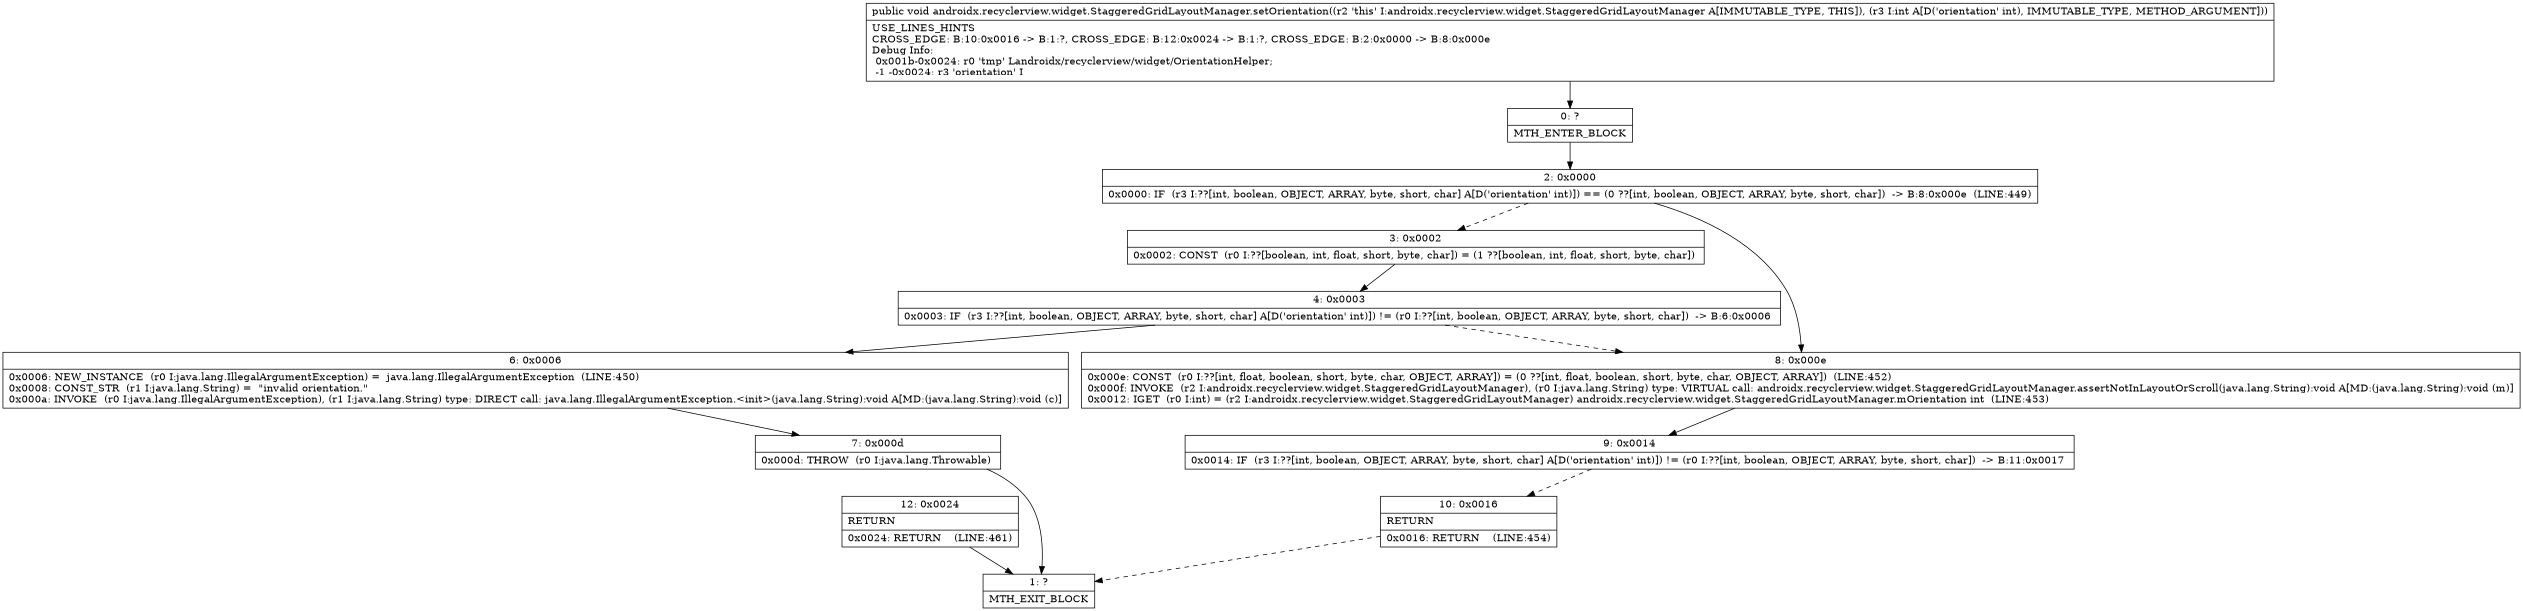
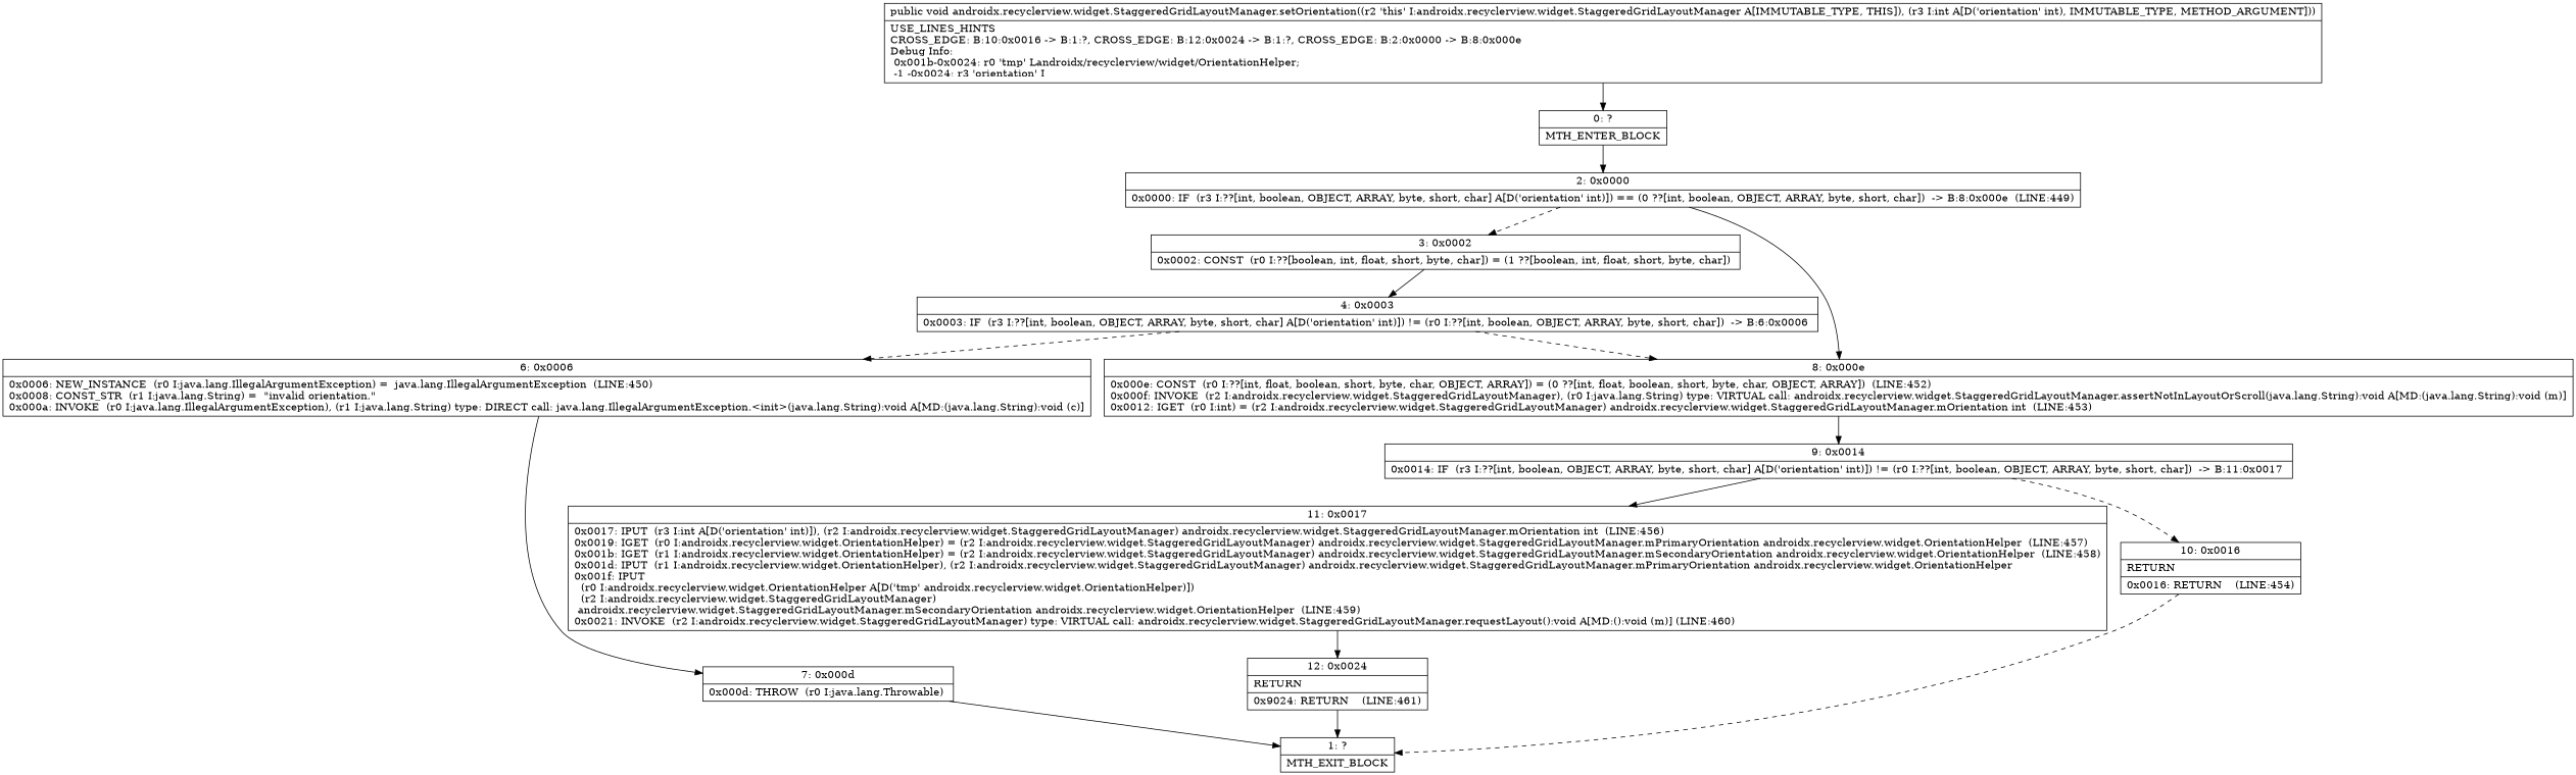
  digraph {
    node [shape=record]
    n1 [label="{0\:\ ?|MTH_ENTER_BLOCK\l}"]
    n2 [label="{2\:\ 0x0000|0x0000: IF  (r3 I:??[int, boolean, OBJECT, ARRAY, byte, short, char] A[D('orientation' int)]) == (0 ??[int, boolean, OBJECT, ARRAY, byte, short, char])  \-\> B:8:0x000e  (LINE:449)\l}"]
    n3 [label="{3\:\ 0x0002|0x0002: CONST  (r0 I:??[boolean, int, float, short, byte, char]) = (1 ??[boolean, int, float, short, byte, char]) \l}"]
    n4 [label="{8\:\ 0x000e|0x000e: CONST  (r0 I:??[int, float, boolean, short, byte, char, OBJECT, ARRAY]) = (0 ??[int, float, boolean, short, byte, char, OBJECT, ARRAY])  (LINE:452)\l0x000f: INVOKE  (r2 I:androidx.recyclerview.widget.StaggeredGridLayoutManager), (r0 I:java.lang.String) type: VIRTUAL call: androidx.recyclerview.widget.StaggeredGridLayoutManager.assertNotInLayoutOrScroll(java.lang.String):void A[MD:(java.lang.String):void (m)]\l0x0012: IGET  (r0 I:int) = (r2 I:androidx.recyclerview.widget.StaggeredGridLayoutManager) androidx.recyclerview.widget.StaggeredGridLayoutManager.mOrientation int  (LINE:453)\l}"]
    n5 [label="{4\:\ 0x0003|0x0003: IF  (r3 I:??[int, boolean, OBJECT, ARRAY, byte, short, char] A[D('orientation' int)]) != (r0 I:??[int, boolean, OBJECT, ARRAY, byte, short, char])  \-\> B:6:0x0006 \l}"]
    n6 [label="{9\:\ 0x0014|0x0014: IF  (r3 I:??[int, boolean, OBJECT, ARRAY, byte, short, char] A[D('orientation' int)]) != (r0 I:??[int, boolean, OBJECT, ARRAY, byte, short, char])  \-\> B:11:0x0017 \l}"]
    n7 [label="{6\:\ 0x0006|0x0006: NEW_INSTANCE  (r0 I:java.lang.IllegalArgumentException) =  java.lang.IllegalArgumentException  (LINE:450)\l0x0008: CONST_STR  (r1 I:java.lang.String) =  \"invalid orientation.\" \l0x000a: INVOKE  (r0 I:java.lang.IllegalArgumentException), (r1 I:java.lang.String) type: DIRECT call: java.lang.IllegalArgumentException.\<init\>(java.lang.String):void A[MD:(java.lang.String):void (c)]\l}"]
    n8 [label="{7\:\ 0x000d|0x000d: THROW  (r0 I:java.lang.Throwable) \l}"]
    n9 [label="{1\:\ ?|MTH_EXIT_BLOCK\l}"]
    n10 [label="{10\:\ 0x0016|RETURN\l|0x0016: RETURN    (LINE:454)\l}"]
-   n12 [label="{12\:\ 0x0024|RETURN\l|0x0024: RETURN    (LINE:461)\l}"]
+   n11 [label="{11\:\ 0x0017|0x0017: IPUT  (r3 I:int A[D('orientation' int)]), (r2 I:androidx.recyclerview.widget.StaggeredGridLayoutManager) androidx.recyclerview.widget.StaggeredGridLayoutManager.mOrientation int  (LINE:456)\l0x0019: IGET  (r0 I:androidx.recyclerview.widget.OrientationHelper) = (r2 I:androidx.recyclerview.widget.StaggeredGridLayoutManager) androidx.recyclerview.widget.StaggeredGridLayoutManager.mPrimaryOrientation androidx.recyclerview.widget.OrientationHelper  (LINE:457)\l0x001b: IGET  (r1 I:androidx.recyclerview.widget.OrientationHelper) = (r2 I:androidx.recyclerview.widget.StaggeredGridLayoutManager) androidx.recyclerview.widget.StaggeredGridLayoutManager.mSecondaryOrientation androidx.recyclerview.widget.OrientationHelper  (LINE:458)\l0x001d: IPUT  (r1 I:androidx.recyclerview.widget.OrientationHelper), (r2 I:androidx.recyclerview.widget.StaggeredGridLayoutManager) androidx.recyclerview.widget.StaggeredGridLayoutManager.mPrimaryOrientation androidx.recyclerview.widget.OrientationHelper \l0x001f: IPUT  \l  (r0 I:androidx.recyclerview.widget.OrientationHelper A[D('tmp' androidx.recyclerview.widget.OrientationHelper)])\l  (r2 I:androidx.recyclerview.widget.StaggeredGridLayoutManager)\l androidx.recyclerview.widget.StaggeredGridLayoutManager.mSecondaryOrientation androidx.recyclerview.widget.OrientationHelper  (LINE:459)\l0x0021: INVOKE  (r2 I:androidx.recyclerview.widget.StaggeredGridLayoutManager) type: VIRTUAL call: androidx.recyclerview.widget.StaggeredGridLayoutManager.requestLayout():void A[MD:():void (m)] (LINE:460)\l}"]
+   n12 [label="{12\:\ 0x0024|RETURN\l|0x9024: RETURN    (LINE:461)\l}"]
    n13 [label="{public void androidx.recyclerview.widget.StaggeredGridLayoutManager.setOrientation((r2 'this' I:androidx.recyclerview.widget.StaggeredGridLayoutManager A[IMMUTABLE_TYPE, THIS]), (r3 I:int A[D('orientation' int), IMMUTABLE_TYPE, METHOD_ARGUMENT]))  | USE_LINES_HINTS\lCROSS_EDGE: B:10:0x0016 \-\> B:1:?, CROSS_EDGE: B:12:0x0024 \-\> B:1:?, CROSS_EDGE: B:2:0x0000 \-\> B:8:0x000e\lDebug Info:\l  0x001b\-0x0024: r0 'tmp' Landroidx\/recyclerview\/widget\/OrientationHelper;\l  \-1 \-0x0024: r3 'orientation' I\l}"]
    n1 -> n2
    n2 -> n3 [style=dashed]
    n2 -> n4
    n3 -> n5
    n4 -> n6
    n5 -> n4 [style=dashed]
-   n5 -> n7
+   n5 -> n7 [style=dashed]
    n6 -> n10 [style=dashed]
+   n6 -> n11
    n7 -> n8
    n8 -> n9
    n10 -> n9 [style=dashed]
+   n11 -> n12
    n12 -> n9
    n13 -> n1
  }
